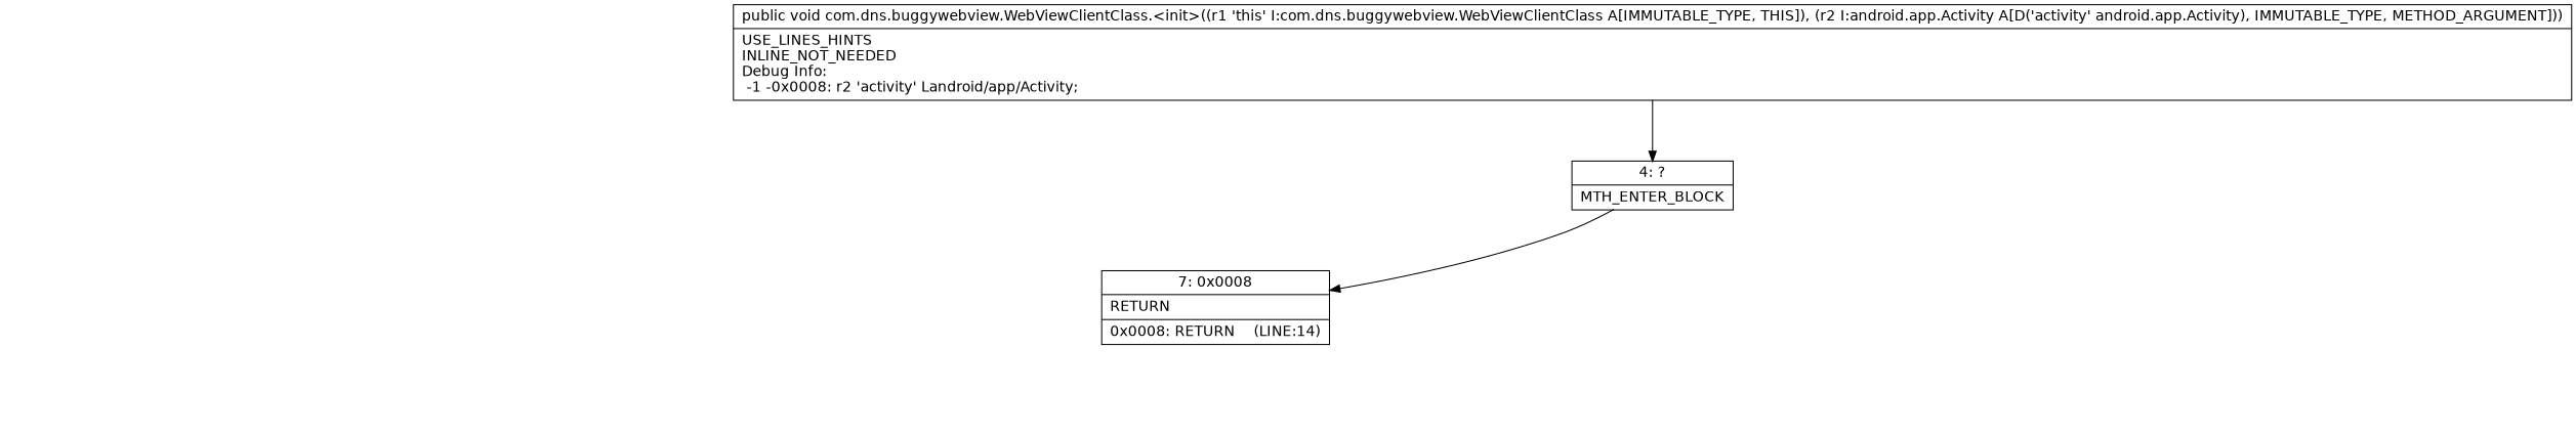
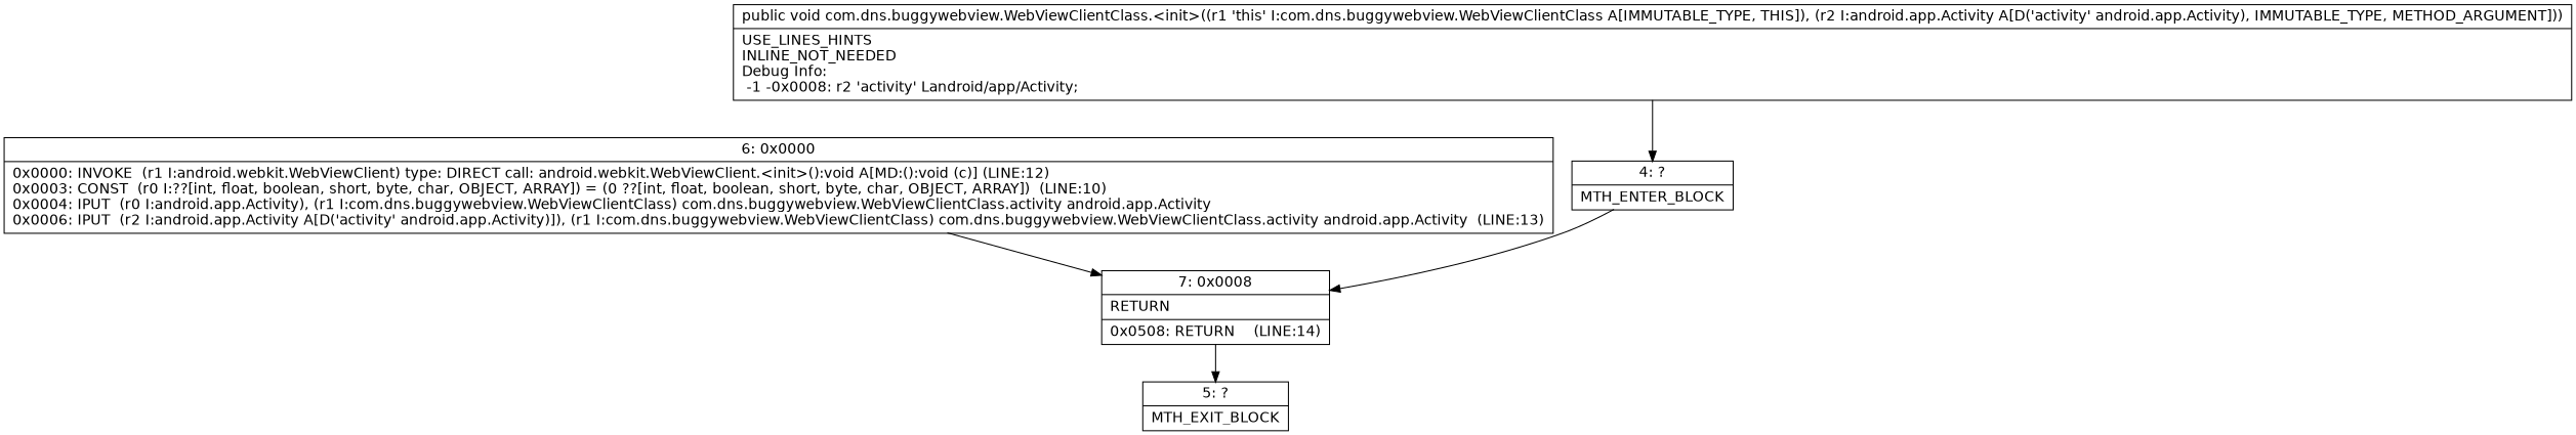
  digraph {
    fontname="DejaVu Sans"
    node [fontname="DejaVu Sans" shape=record]
    edge [fontname="DejaVu Sans"]
    n1 [label="{4\:\ ?|MTH_ENTER_BLOCK\l}"]
-   n2 [label="{7\:\ 0x0008|RETURN\l|0x0008: RETURN    (LINE:14)\l}"]
+   n2 [label="{7\:\ 0x0008|RETURN\l|0x0508: RETURN    (LINE:14)\l}"]
+   n3 [label="{6\:\ 0x0000|0x0000: INVOKE  (r1 I:android.webkit.WebViewClient) type: DIRECT call: android.webkit.WebViewClient.\<init\>():void A[MD:():void (c)] (LINE:12)\l0x0003: CONST  (r0 I:??[int, float, boolean, short, byte, char, OBJECT, ARRAY]) = (0 ??[int, float, boolean, short, byte, char, OBJECT, ARRAY])  (LINE:10)\l0x0004: IPUT  (r0 I:android.app.Activity), (r1 I:com.dns.buggywebview.WebViewClientClass) com.dns.buggywebview.WebViewClientClass.activity android.app.Activity \l0x0006: IPUT  (r2 I:android.app.Activity A[D('activity' android.app.Activity)]), (r1 I:com.dns.buggywebview.WebViewClientClass) com.dns.buggywebview.WebViewClientClass.activity android.app.Activity  (LINE:13)\l}"]
+   n4 [label="{5\:\ ?|MTH_EXIT_BLOCK\l}"]
    n5 [label="{public void com.dns.buggywebview.WebViewClientClass.\<init\>((r1 'this' I:com.dns.buggywebview.WebViewClientClass A[IMMUTABLE_TYPE, THIS]), (r2 I:android.app.Activity A[D('activity' android.app.Activity), IMMUTABLE_TYPE, METHOD_ARGUMENT]))  | USE_LINES_HINTS\lINLINE_NOT_NEEDED\lDebug Info:\l  \-1 \-0x0008: r2 'activity' Landroid\/app\/Activity;\l}"]
    n1 -> n2
+   n2 -> n4
+   n3 -> n2
    n5 -> n1
  }
